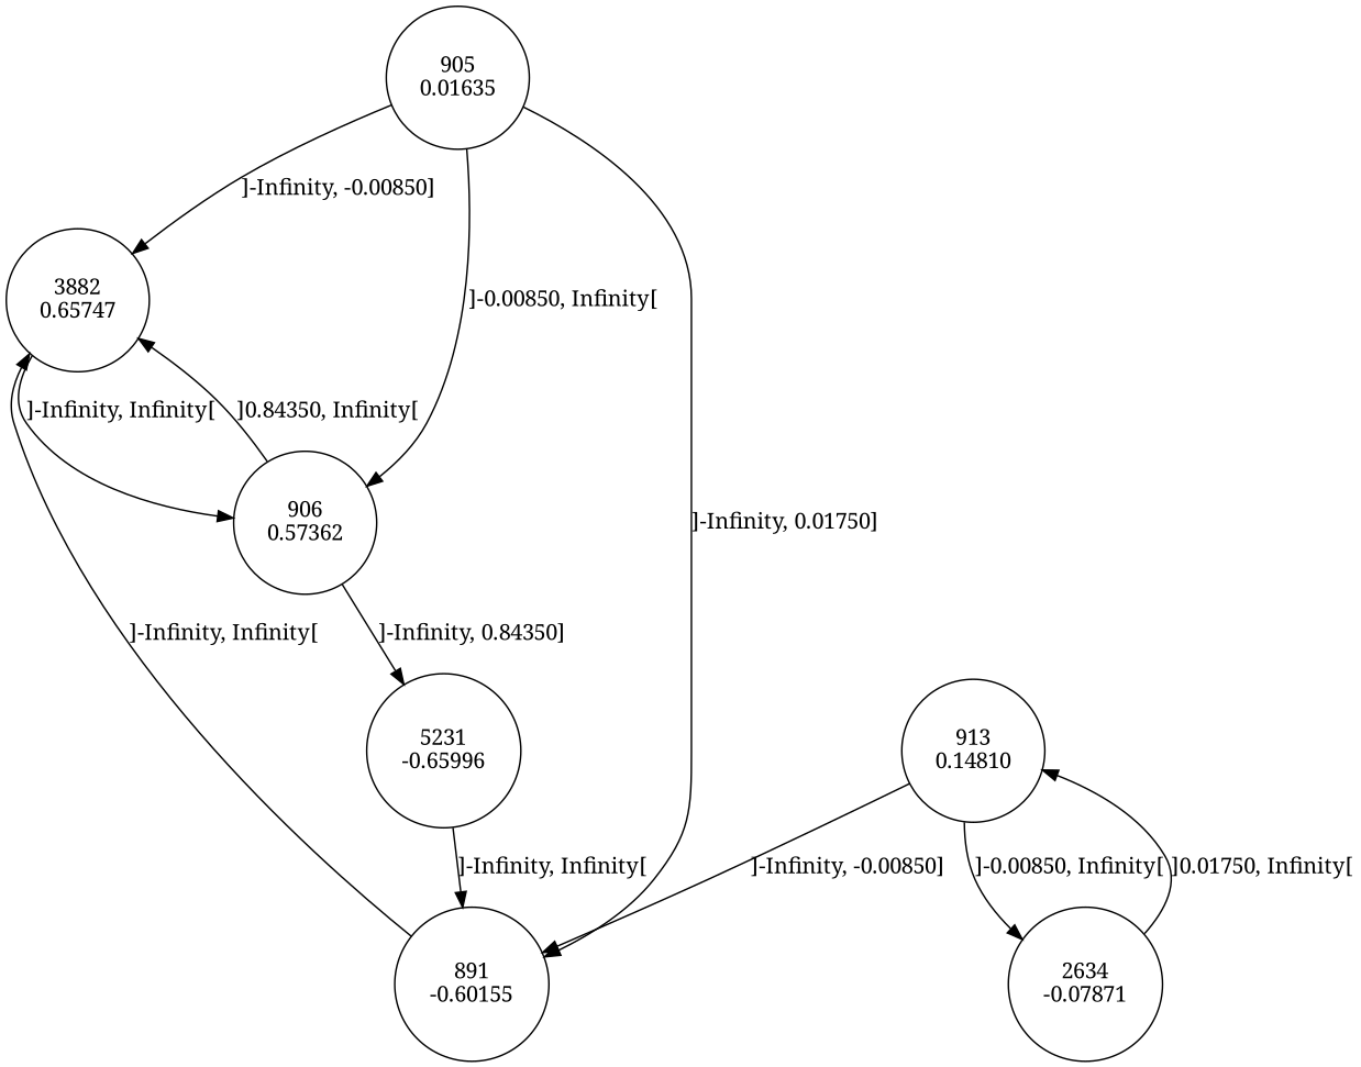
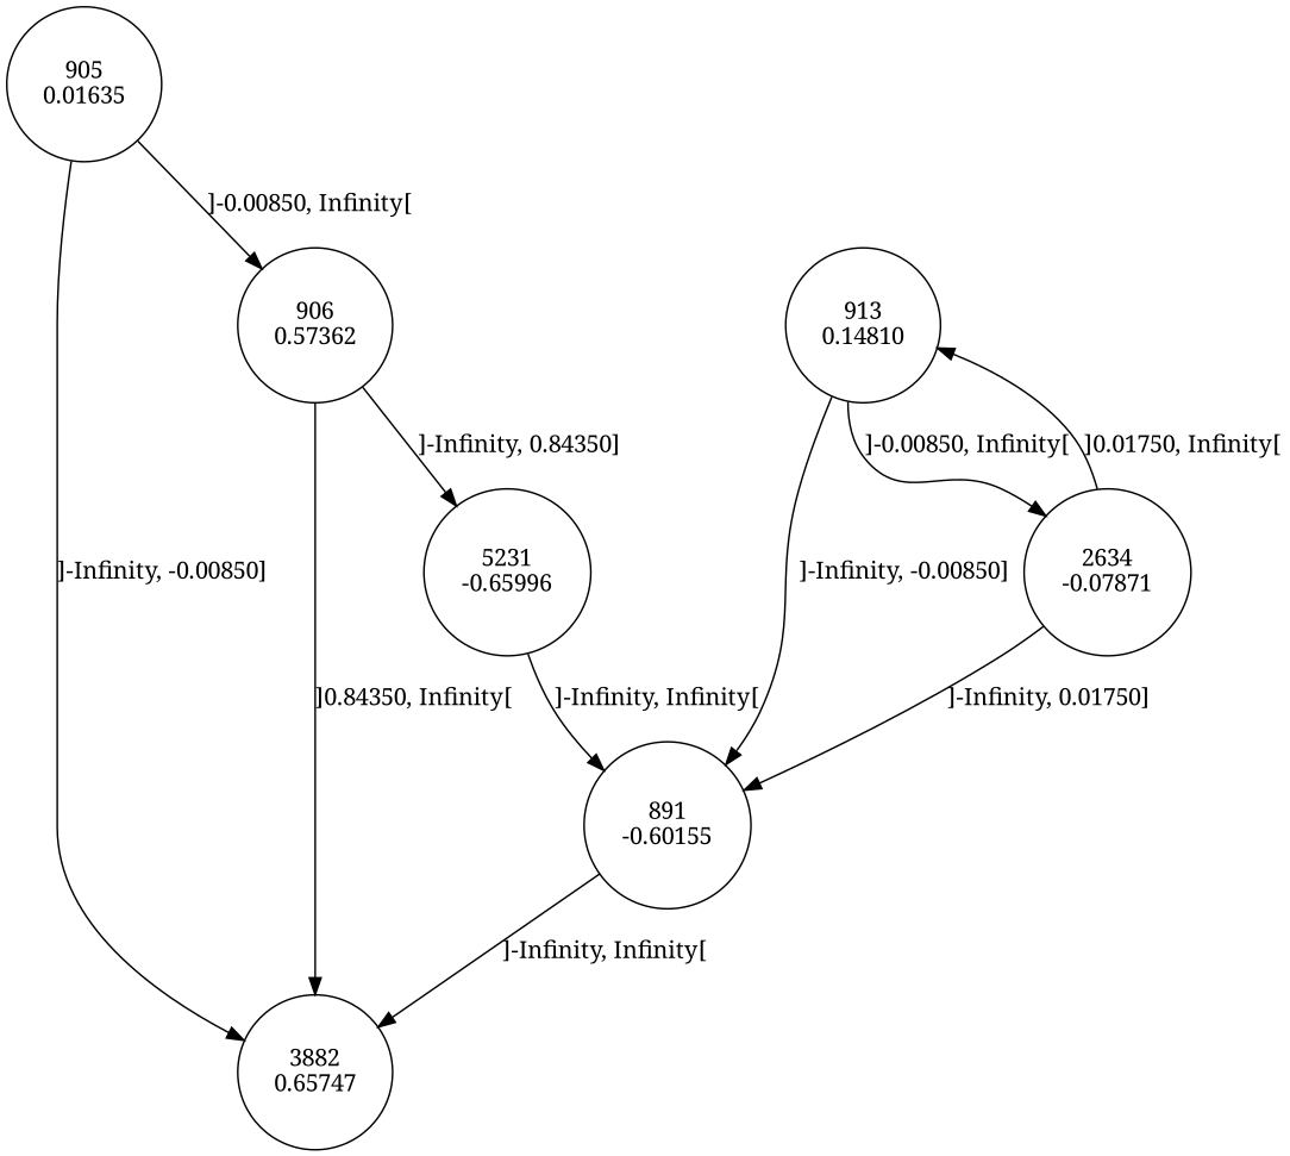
  digraph {
    fontname="Noto Serif"
    node [fontname="Noto Serif" shape=circle]
    edge [fontname="Noto Serif"]
    n1 [label="905\n0.01635"]
    n2 [label="3882\n0.65747"]
    n3 [label="906\n0.57362"]
    n4 [label="913\n0.14810"]
    n5 [label="891\n-0.60155"]
    n6 [label="2634\n-0.07871"]
    n7 [label="5231\n-0.65996"]
    n1 -> n2 [label="]-Infinity, -0.00850]"]
    n1 -> n3 [label="]-0.00850, Infinity["]
-   n2 -> n3 [label="]-Infinity, Infinity["]
    n3 -> n2 [label="]0.84350, Infinity["]
    n3 -> n7 [label="]-Infinity, 0.84350]"]
    n4 -> n5 [label="]-Infinity, -0.00850]"]
    n4 -> n6 [label="]-0.00850, Infinity["]
    n5 -> n2 [label="]-Infinity, Infinity["]
    n6 -> n4 [label="]0.01750, Infinity["]
-   n1 -> n5 [label="]-Infinity, 0.01750]"]
+   n6 -> n5 [label="]-Infinity, 0.01750]"]
    n7 -> n5 [label="]-Infinity, Infinity["]
  }
